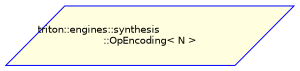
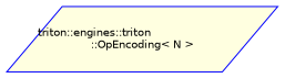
  digraph {
    rankdir=TB
-   n1 [color=blue fillcolor=lightyellow fontname=Helvetica fontsize=10 height=0.2 label="triton::engines::synthesis\l::OpEncoding\< N \>" shape=parallelogram style=filled width=0.4]
+   n1 [color=blue fillcolor=lightyellow fontname=Helvetica fontsize=10 height=0.2 label="triton::engines::triton\l::OpEncoding\< N \>" shape=parallelogram style=filled width=0.4]
  }
